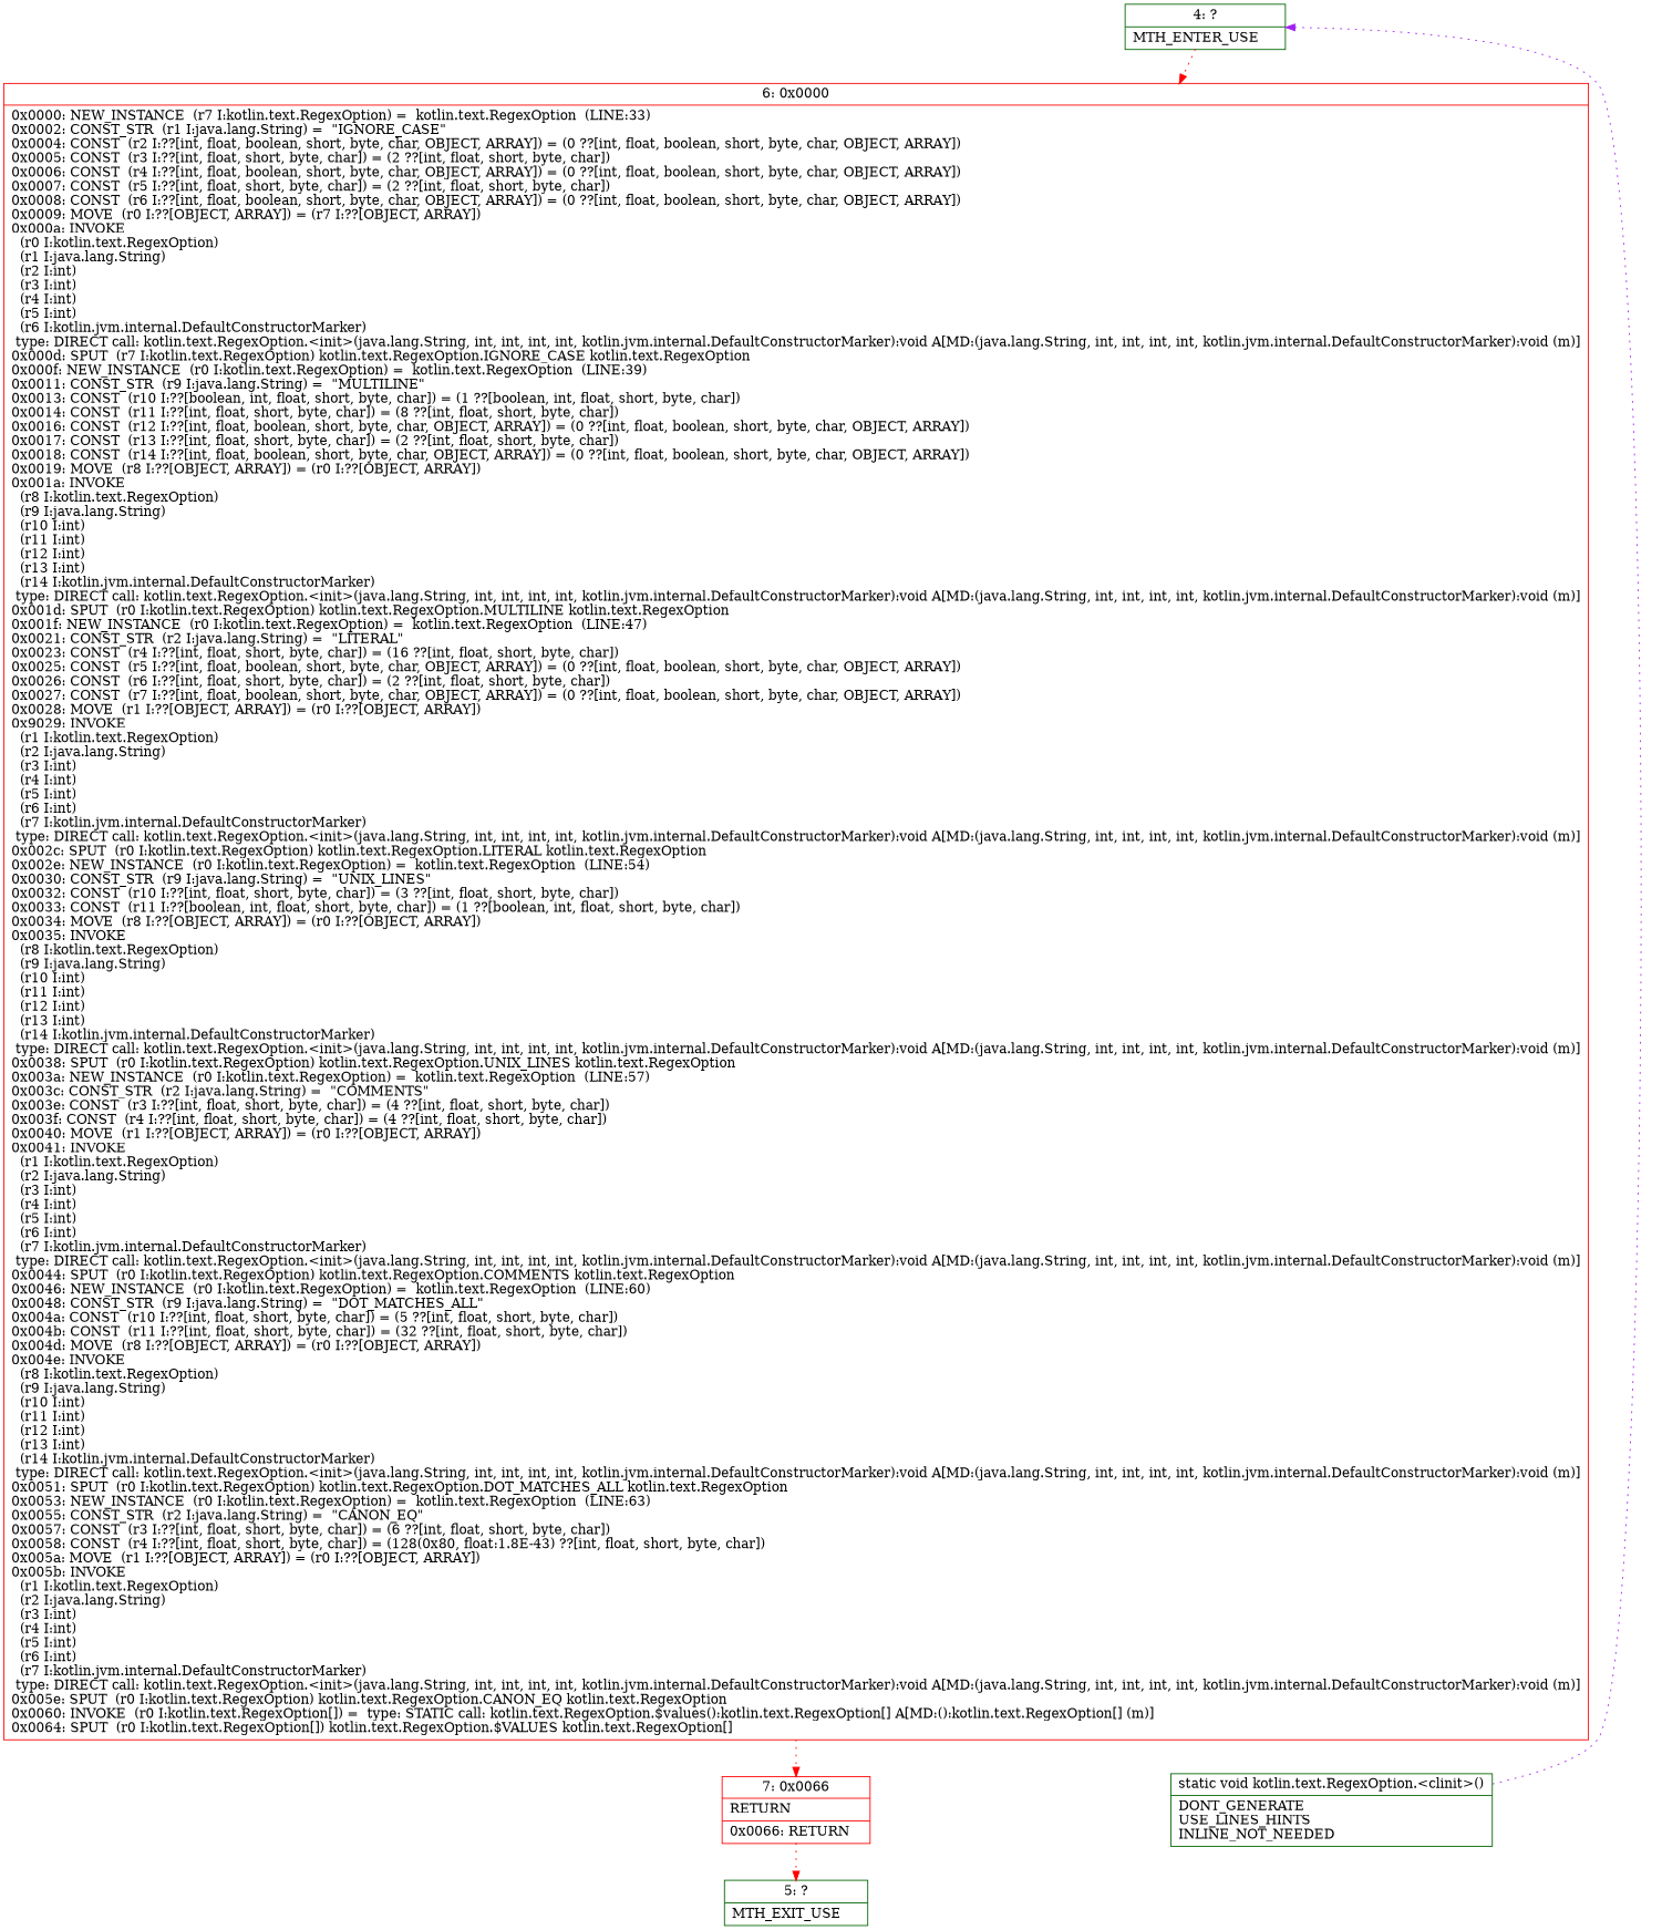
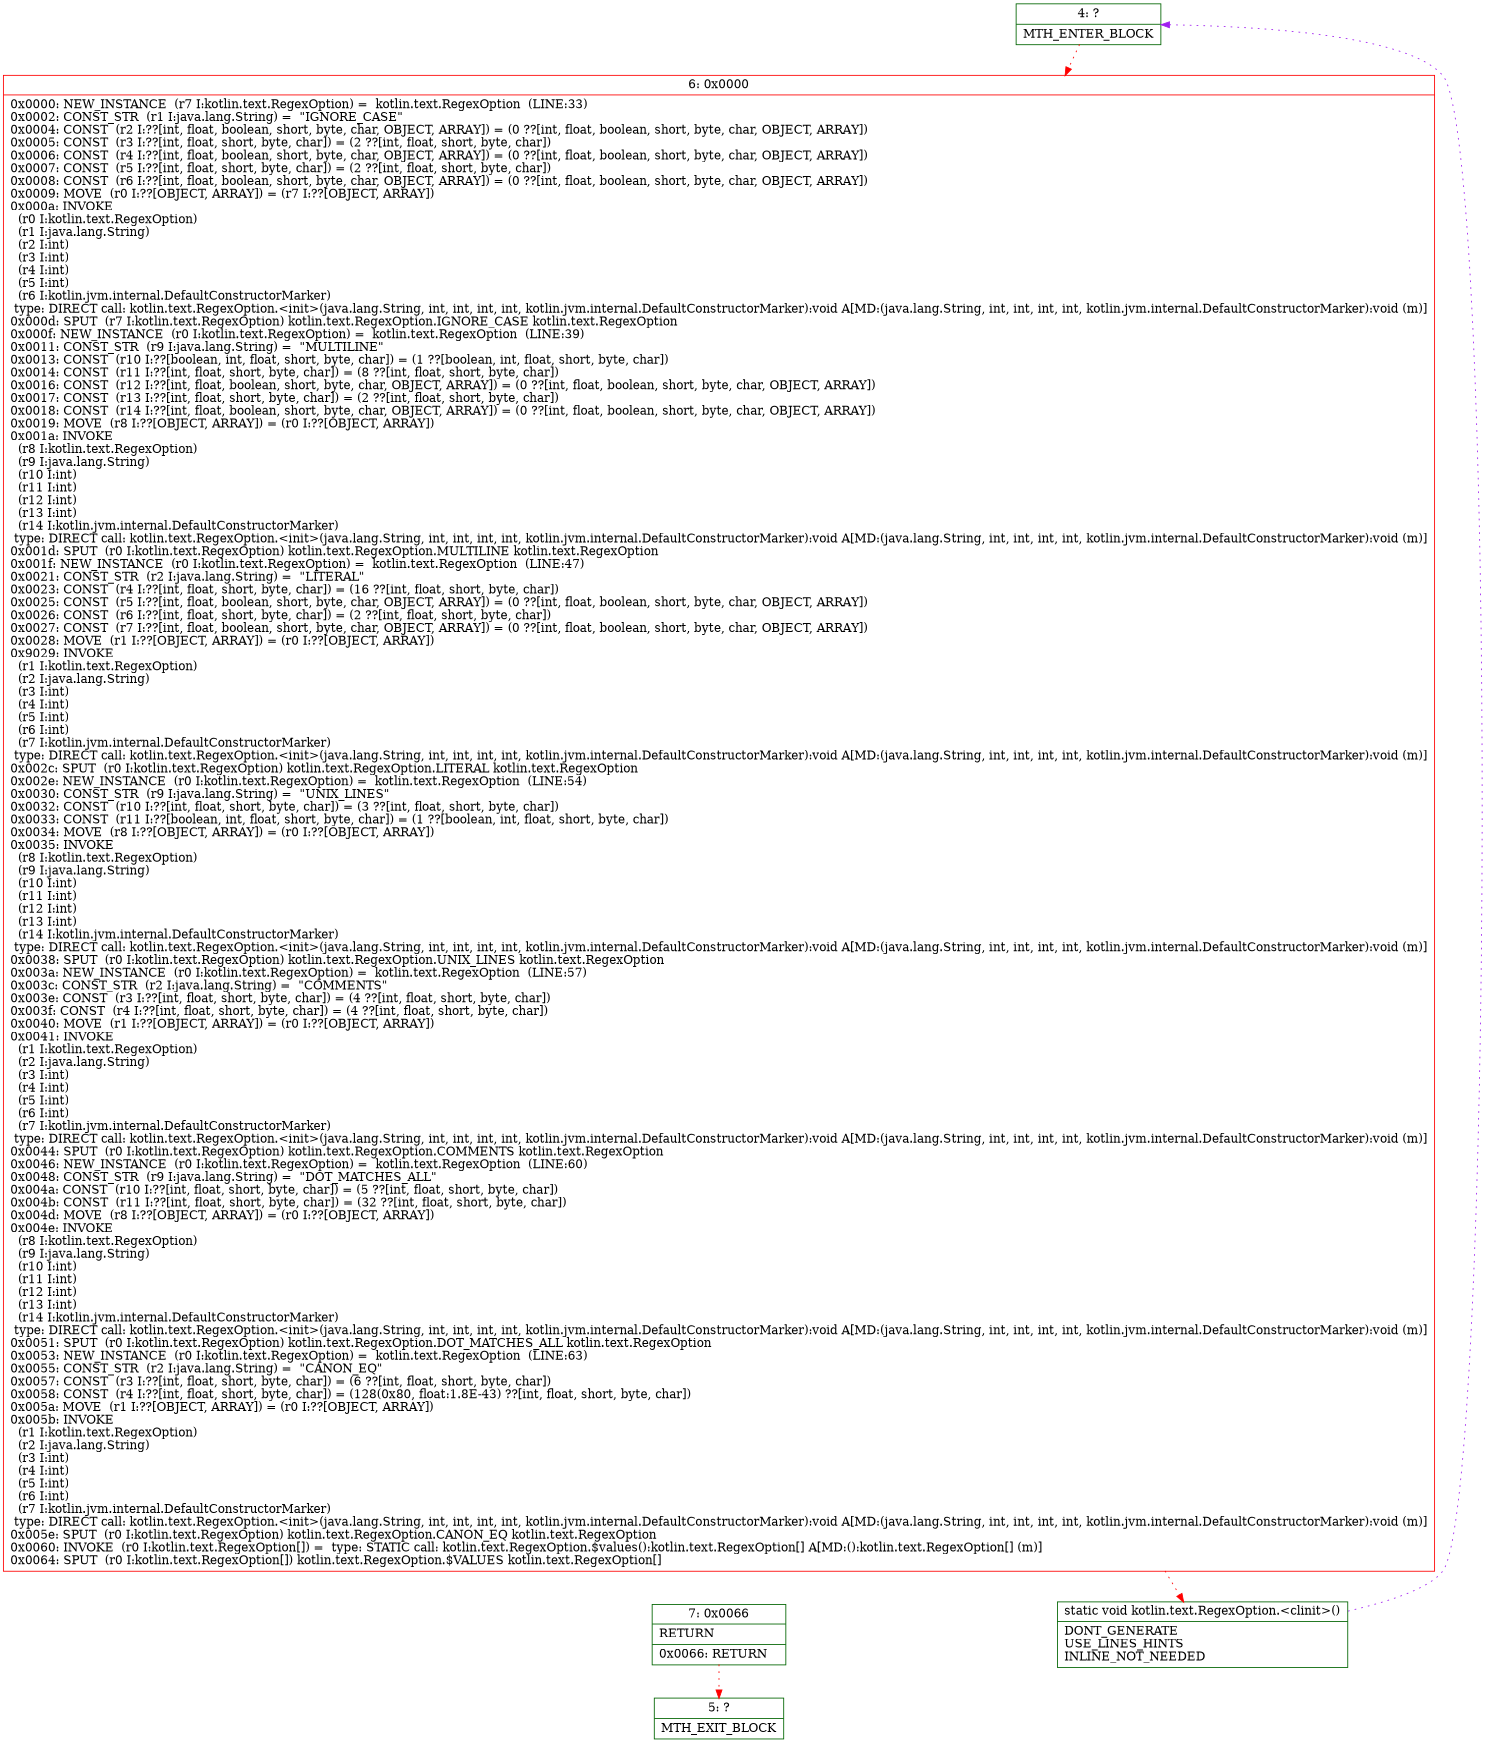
  digraph {
    node [color=darkgreen shape=record]
    edge [color=red style=dotted]
-   n1 [label="{4\:\ ?|MTH_ENTER_USE\l}"]
+   n1 [label="{4\:\ ?|MTH_ENTER_BLOCK\l}"]
    n2 [color=red label="{6\:\ 0x0000|0x0000: NEW_INSTANCE  (r7 I:kotlin.text.RegexOption) =  kotlin.text.RegexOption  (LINE:33)\l0x0002: CONST_STR  (r1 I:java.lang.String) =  \"IGNORE_CASE\" \l0x0004: CONST  (r2 I:??[int, float, boolean, short, byte, char, OBJECT, ARRAY]) = (0 ??[int, float, boolean, short, byte, char, OBJECT, ARRAY]) \l0x0005: CONST  (r3 I:??[int, float, short, byte, char]) = (2 ??[int, float, short, byte, char]) \l0x0006: CONST  (r4 I:??[int, float, boolean, short, byte, char, OBJECT, ARRAY]) = (0 ??[int, float, boolean, short, byte, char, OBJECT, ARRAY]) \l0x0007: CONST  (r5 I:??[int, float, short, byte, char]) = (2 ??[int, float, short, byte, char]) \l0x0008: CONST  (r6 I:??[int, float, boolean, short, byte, char, OBJECT, ARRAY]) = (0 ??[int, float, boolean, short, byte, char, OBJECT, ARRAY]) \l0x0009: MOVE  (r0 I:??[OBJECT, ARRAY]) = (r7 I:??[OBJECT, ARRAY]) \l0x000a: INVOKE  \l  (r0 I:kotlin.text.RegexOption)\l  (r1 I:java.lang.String)\l  (r2 I:int)\l  (r3 I:int)\l  (r4 I:int)\l  (r5 I:int)\l  (r6 I:kotlin.jvm.internal.DefaultConstructorMarker)\l type: DIRECT call: kotlin.text.RegexOption.\<init\>(java.lang.String, int, int, int, int, kotlin.jvm.internal.DefaultConstructorMarker):void A[MD:(java.lang.String, int, int, int, int, kotlin.jvm.internal.DefaultConstructorMarker):void (m)]\l0x000d: SPUT  (r7 I:kotlin.text.RegexOption) kotlin.text.RegexOption.IGNORE_CASE kotlin.text.RegexOption \l0x000f: NEW_INSTANCE  (r0 I:kotlin.text.RegexOption) =  kotlin.text.RegexOption  (LINE:39)\l0x0011: CONST_STR  (r9 I:java.lang.String) =  \"MULTILINE\" \l0x0013: CONST  (r10 I:??[boolean, int, float, short, byte, char]) = (1 ??[boolean, int, float, short, byte, char]) \l0x0014: CONST  (r11 I:??[int, float, short, byte, char]) = (8 ??[int, float, short, byte, char]) \l0x0016: CONST  (r12 I:??[int, float, boolean, short, byte, char, OBJECT, ARRAY]) = (0 ??[int, float, boolean, short, byte, char, OBJECT, ARRAY]) \l0x0017: CONST  (r13 I:??[int, float, short, byte, char]) = (2 ??[int, float, short, byte, char]) \l0x0018: CONST  (r14 I:??[int, float, boolean, short, byte, char, OBJECT, ARRAY]) = (0 ??[int, float, boolean, short, byte, char, OBJECT, ARRAY]) \l0x0019: MOVE  (r8 I:??[OBJECT, ARRAY]) = (r0 I:??[OBJECT, ARRAY]) \l0x001a: INVOKE  \l  (r8 I:kotlin.text.RegexOption)\l  (r9 I:java.lang.String)\l  (r10 I:int)\l  (r11 I:int)\l  (r12 I:int)\l  (r13 I:int)\l  (r14 I:kotlin.jvm.internal.DefaultConstructorMarker)\l type: DIRECT call: kotlin.text.RegexOption.\<init\>(java.lang.String, int, int, int, int, kotlin.jvm.internal.DefaultConstructorMarker):void A[MD:(java.lang.String, int, int, int, int, kotlin.jvm.internal.DefaultConstructorMarker):void (m)]\l0x001d: SPUT  (r0 I:kotlin.text.RegexOption) kotlin.text.RegexOption.MULTILINE kotlin.text.RegexOption \l0x001f: NEW_INSTANCE  (r0 I:kotlin.text.RegexOption) =  kotlin.text.RegexOption  (LINE:47)\l0x0021: CONST_STR  (r2 I:java.lang.String) =  \"LITERAL\" \l0x0023: CONST  (r4 I:??[int, float, short, byte, char]) = (16 ??[int, float, short, byte, char]) \l0x0025: CONST  (r5 I:??[int, float, boolean, short, byte, char, OBJECT, ARRAY]) = (0 ??[int, float, boolean, short, byte, char, OBJECT, ARRAY]) \l0x0026: CONST  (r6 I:??[int, float, short, byte, char]) = (2 ??[int, float, short, byte, char]) \l0x0027: CONST  (r7 I:??[int, float, boolean, short, byte, char, OBJECT, ARRAY]) = (0 ??[int, float, boolean, short, byte, char, OBJECT, ARRAY]) \l0x0028: MOVE  (r1 I:??[OBJECT, ARRAY]) = (r0 I:??[OBJECT, ARRAY]) \l0x9029: INVOKE  \l  (r1 I:kotlin.text.RegexOption)\l  (r2 I:java.lang.String)\l  (r3 I:int)\l  (r4 I:int)\l  (r5 I:int)\l  (r6 I:int)\l  (r7 I:kotlin.jvm.internal.DefaultConstructorMarker)\l type: DIRECT call: kotlin.text.RegexOption.\<init\>(java.lang.String, int, int, int, int, kotlin.jvm.internal.DefaultConstructorMarker):void A[MD:(java.lang.String, int, int, int, int, kotlin.jvm.internal.DefaultConstructorMarker):void (m)]\l0x002c: SPUT  (r0 I:kotlin.text.RegexOption) kotlin.text.RegexOption.LITERAL kotlin.text.RegexOption \l0x002e: NEW_INSTANCE  (r0 I:kotlin.text.RegexOption) =  kotlin.text.RegexOption  (LINE:54)\l0x0030: CONST_STR  (r9 I:java.lang.String) =  \"UNIX_LINES\" \l0x0032: CONST  (r10 I:??[int, float, short, byte, char]) = (3 ??[int, float, short, byte, char]) \l0x0033: CONST  (r11 I:??[boolean, int, float, short, byte, char]) = (1 ??[boolean, int, float, short, byte, char]) \l0x0034: MOVE  (r8 I:??[OBJECT, ARRAY]) = (r0 I:??[OBJECT, ARRAY]) \l0x0035: INVOKE  \l  (r8 I:kotlin.text.RegexOption)\l  (r9 I:java.lang.String)\l  (r10 I:int)\l  (r11 I:int)\l  (r12 I:int)\l  (r13 I:int)\l  (r14 I:kotlin.jvm.internal.DefaultConstructorMarker)\l type: DIRECT call: kotlin.text.RegexOption.\<init\>(java.lang.String, int, int, int, int, kotlin.jvm.internal.DefaultConstructorMarker):void A[MD:(java.lang.String, int, int, int, int, kotlin.jvm.internal.DefaultConstructorMarker):void (m)]\l0x0038: SPUT  (r0 I:kotlin.text.RegexOption) kotlin.text.RegexOption.UNIX_LINES kotlin.text.RegexOption \l0x003a: NEW_INSTANCE  (r0 I:kotlin.text.RegexOption) =  kotlin.text.RegexOption  (LINE:57)\l0x003c: CONST_STR  (r2 I:java.lang.String) =  \"COMMENTS\" \l0x003e: CONST  (r3 I:??[int, float, short, byte, char]) = (4 ??[int, float, short, byte, char]) \l0x003f: CONST  (r4 I:??[int, float, short, byte, char]) = (4 ??[int, float, short, byte, char]) \l0x0040: MOVE  (r1 I:??[OBJECT, ARRAY]) = (r0 I:??[OBJECT, ARRAY]) \l0x0041: INVOKE  \l  (r1 I:kotlin.text.RegexOption)\l  (r2 I:java.lang.String)\l  (r3 I:int)\l  (r4 I:int)\l  (r5 I:int)\l  (r6 I:int)\l  (r7 I:kotlin.jvm.internal.DefaultConstructorMarker)\l type: DIRECT call: kotlin.text.RegexOption.\<init\>(java.lang.String, int, int, int, int, kotlin.jvm.internal.DefaultConstructorMarker):void A[MD:(java.lang.String, int, int, int, int, kotlin.jvm.internal.DefaultConstructorMarker):void (m)]\l0x0044: SPUT  (r0 I:kotlin.text.RegexOption) kotlin.text.RegexOption.COMMENTS kotlin.text.RegexOption \l0x0046: NEW_INSTANCE  (r0 I:kotlin.text.RegexOption) =  kotlin.text.RegexOption  (LINE:60)\l0x0048: CONST_STR  (r9 I:java.lang.String) =  \"DOT_MATCHES_ALL\" \l0x004a: CONST  (r10 I:??[int, float, short, byte, char]) = (5 ??[int, float, short, byte, char]) \l0x004b: CONST  (r11 I:??[int, float, short, byte, char]) = (32 ??[int, float, short, byte, char]) \l0x004d: MOVE  (r8 I:??[OBJECT, ARRAY]) = (r0 I:??[OBJECT, ARRAY]) \l0x004e: INVOKE  \l  (r8 I:kotlin.text.RegexOption)\l  (r9 I:java.lang.String)\l  (r10 I:int)\l  (r11 I:int)\l  (r12 I:int)\l  (r13 I:int)\l  (r14 I:kotlin.jvm.internal.DefaultConstructorMarker)\l type: DIRECT call: kotlin.text.RegexOption.\<init\>(java.lang.String, int, int, int, int, kotlin.jvm.internal.DefaultConstructorMarker):void A[MD:(java.lang.String, int, int, int, int, kotlin.jvm.internal.DefaultConstructorMarker):void (m)]\l0x0051: SPUT  (r0 I:kotlin.text.RegexOption) kotlin.text.RegexOption.DOT_MATCHES_ALL kotlin.text.RegexOption \l0x0053: NEW_INSTANCE  (r0 I:kotlin.text.RegexOption) =  kotlin.text.RegexOption  (LINE:63)\l0x0055: CONST_STR  (r2 I:java.lang.String) =  \"CANON_EQ\" \l0x0057: CONST  (r3 I:??[int, float, short, byte, char]) = (6 ??[int, float, short, byte, char]) \l0x0058: CONST  (r4 I:??[int, float, short, byte, char]) = (128(0x80, float:1.8E\-43) ??[int, float, short, byte, char]) \l0x005a: MOVE  (r1 I:??[OBJECT, ARRAY]) = (r0 I:??[OBJECT, ARRAY]) \l0x005b: INVOKE  \l  (r1 I:kotlin.text.RegexOption)\l  (r2 I:java.lang.String)\l  (r3 I:int)\l  (r4 I:int)\l  (r5 I:int)\l  (r6 I:int)\l  (r7 I:kotlin.jvm.internal.DefaultConstructorMarker)\l type: DIRECT call: kotlin.text.RegexOption.\<init\>(java.lang.String, int, int, int, int, kotlin.jvm.internal.DefaultConstructorMarker):void A[MD:(java.lang.String, int, int, int, int, kotlin.jvm.internal.DefaultConstructorMarker):void (m)]\l0x005e: SPUT  (r0 I:kotlin.text.RegexOption) kotlin.text.RegexOption.CANON_EQ kotlin.text.RegexOption \l0x0060: INVOKE  (r0 I:kotlin.text.RegexOption[]) =  type: STATIC call: kotlin.text.RegexOption.$values():kotlin.text.RegexOption[] A[MD:():kotlin.text.RegexOption[] (m)]\l0x0064: SPUT  (r0 I:kotlin.text.RegexOption[]) kotlin.text.RegexOption.$VALUES kotlin.text.RegexOption[] \l}"]
-   n3 [color=red label="{7\:\ 0x0066|RETURN\l|0x0066: RETURN   \l}"]
-   n4 [label="{5\:\ ?|MTH_EXIT_USE\l}"]
+   n3 [label="{7\:\ 0x0066|RETURN\l|0x0066: RETURN   \l}"]
+   n4 [label="{5\:\ ?|MTH_EXIT_BLOCK\l}"]
    n5 [label="{static void kotlin.text.RegexOption.\<clinit\>()  | DONT_GENERATE\lUSE_LINES_HINTS\lINLINE_NOT_NEEDED\l}"]
    n1 -> n2
-   n2 -> n3
+   n2 -> n5
    n3 -> n4
    n5 -> n1 [color=purple]
  }
